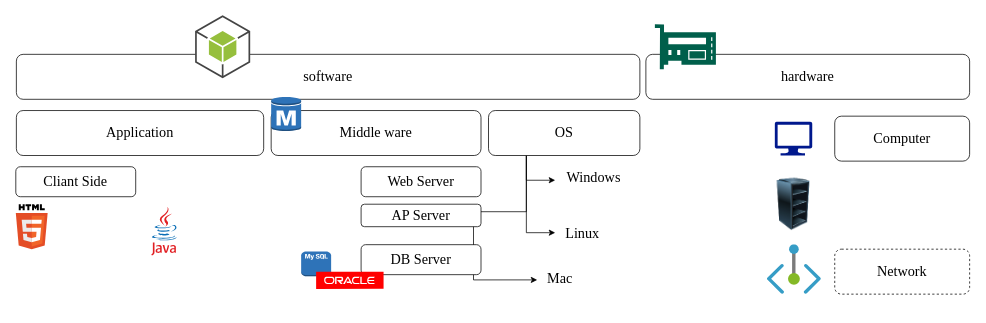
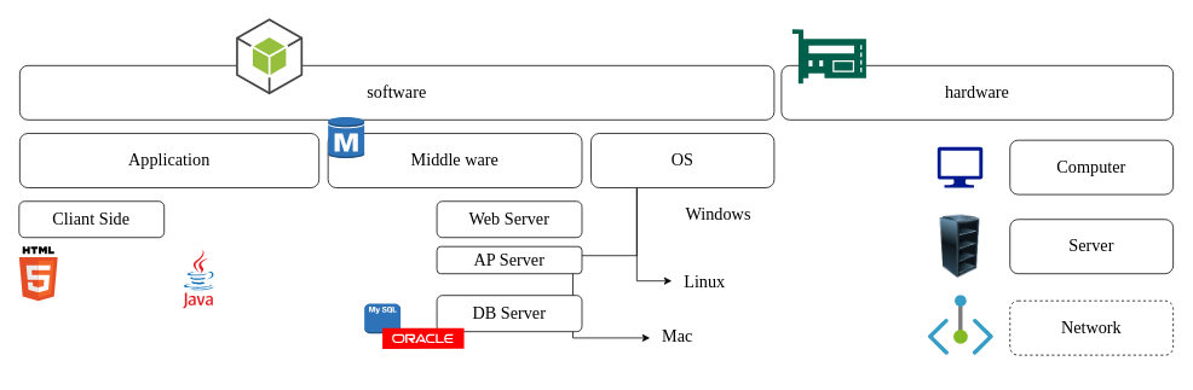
  <mxCell id="0" />
  <mxCell id="1" parent="0" />
  <mxCell id="2" value="hardware" style="rounded=1;whiteSpace=wrap;html=1;fontSize=19;fontFamily=Montserrat;fontSource=https%3A%2F%2Ffonts.googleapis.com%2Fcss%3Ffamily%3DMontserrat;" parent="1" vertex="1"><mxGeometry x="861" y="72" width="432" height="60" as="geometry" /></mxCell>
  <mxCell id="3" value="" style="sketch=0;pointerEvents=1;shadow=0;dashed=0;html=1;strokeColor=none;fillColor=#005F4B;labelPosition=center;verticalLabelPosition=bottom;verticalAlign=top;align=center;outlineConnect=0;shape=mxgraph.veeam2.hardware_controller;" parent="1" vertex="1"><mxGeometry x="873" y="32" width="81.43" height="60" as="geometry" /></mxCell>
  <mxCell id="4" value="software" style="rounded=1;whiteSpace=wrap;html=1;fontSize=19;fontFamily=Montserrat;fontSource=https%3A%2F%2Ffonts.googleapis.com%2Fcss%3Ffamily%3DMontserrat;" parent="1" vertex="1"><mxGeometry x="21" y="72" width="832" height="60" as="geometry" /></mxCell>
  <mxCell id="5" value="" style="outlineConnect=0;dashed=0;verticalLabelPosition=bottom;verticalAlign=top;align=center;html=1;shape=mxgraph.aws3.android;fillColor=#96BF3D;gradientColor=none;fontFamily=Montserrat;fontSource=https%3A%2F%2Ffonts.googleapis.com%2Fcss%3Ffamily%3DMontserrat;fontSize=19;" parent="1" vertex="1"><mxGeometry x="259.5" y="20" width="73.5" height="84" as="geometry" /></mxCell>
  <mxCell id="6" value="Computer" style="rounded=1;whiteSpace=wrap;html=1;fontFamily=Montserrat;fontSource=https%3A%2F%2Ffonts.googleapis.com%2Fcss%3Ffamily%3DMontserrat;fontSize=19;" parent="1" vertex="1"><mxGeometry x="1113" y="154.5" width="180" height="60" as="geometry" /></mxCell>
+ <mxCell id="7" value="Server" style="rounded=1;whiteSpace=wrap;html=1;fontFamily=Montserrat;fontSource=https%3A%2F%2Ffonts.googleapis.com%2Fcss%3Ffamily%3DMontserrat;fontSize=19;" parent="1" vertex="1"><mxGeometry x="1113" y="242" width="180" height="60" as="geometry" /></mxCell>
  <mxCell id="8" value="Network" style="rounded=1;whiteSpace=wrap;html=1;fontFamily=Montserrat;fontSource=https%3A%2F%2Ffonts.googleapis.com%2Fcss%3Ffamily%3DMontserrat;fontSize=19;dashed=1;" parent="1" vertex="1"><mxGeometry x="1113" y="332" width="180" height="60" as="geometry" /></mxCell>
- <mxCell id="9" style="edgeStyle=orthogonalEdgeStyle;rounded=0;orthogonalLoop=1;jettySize=auto;html=1;exitX=0.25;exitY=1;exitDx=0;exitDy=0;entryX=-0.01;entryY=0.6;entryDx=0;entryDy=0;entryPerimeter=0;fontFamily=Montserrat;fontSource=https%3A%2F%2Ffonts.googleapis.com%2Fcss%3Ffamily%3DMontserrat;fontSize=19;" parent="1" source="12" target="16" edge="1"><mxGeometry relative="1" as="geometry" /></mxCell>
  <mxCell id="10" style="edgeStyle=orthogonalEdgeStyle;rounded=0;orthogonalLoop=1;jettySize=auto;html=1;exitX=0.25;exitY=1;exitDx=0;exitDy=0;entryX=0;entryY=0.533;entryDx=0;entryDy=0;entryPerimeter=0;fontFamily=Montserrat;fontSource=https%3A%2F%2Ffonts.googleapis.com%2Fcss%3Ffamily%3DMontserrat;fontSize=19;" parent="1" source="12" target="17" edge="1"><mxGeometry relative="1" as="geometry" /></mxCell>
  <mxCell id="11" style="edgeStyle=orthogonalEdgeStyle;rounded=0;orthogonalLoop=1;jettySize=auto;html=1;exitX=0.25;exitY=1;exitDx=0;exitDy=0;entryX=-0.014;entryY=0.467;entryDx=0;entryDy=0;entryPerimeter=0;fontFamily=Montserrat;fontSource=https%3A%2F%2Ffonts.googleapis.com%2Fcss%3Ffamily%3DMontserrat;fontSize=19;" parent="1" source="12" target="18" edge="1"><mxGeometry relative="1" as="geometry" /></mxCell>
  <mxCell id="12" value="OS" style="rounded=1;whiteSpace=wrap;html=1;fontFamily=Montserrat;fontSource=https%3A%2F%2Ffonts.googleapis.com%2Fcss%3Ffamily%3DMontserrat;fontSize=19;" parent="1" vertex="1"><mxGeometry x="651" y="147" width="202" height="60" as="geometry" /></mxCell>
  <mxCell id="13" value="" style="sketch=0;aspect=fixed;pointerEvents=1;shadow=0;dashed=0;html=1;strokeColor=none;labelPosition=center;verticalLabelPosition=bottom;verticalAlign=top;align=center;fillColor=#00188D;shape=mxgraph.azure.computer;fontFamily=Montserrat;fontSource=https%3A%2F%2Ffonts.googleapis.com%2Fcss%3Ffamily%3DMontserrat;fontSize=19;" parent="1" vertex="1"><mxGeometry x="1033" y="162" width="50" height="45" as="geometry" /></mxCell>
  <mxCell id="14" value="" style="image;html=1;image=img/lib/clip_art/computers/Server_Rack_Empty_128x128.png;fontFamily=Montserrat;fontSource=https%3A%2F%2Ffonts.googleapis.com%2Fcss%3Ffamily%3DMontserrat;fontSize=19;" parent="1" vertex="1"><mxGeometry x="1023" y="237" width="70" height="70" as="geometry" /></mxCell>
  <mxCell id="15" value="" style="aspect=fixed;html=1;points=[];align=center;image;fontSize=12;image=img/lib/azure2/networking/Private_Endpoint.svg;fontFamily=Montserrat;fontSource=https%3A%2F%2Ffonts.googleapis.com%2Fcss%3Ffamily%3DMontserrat;" parent="1" vertex="1"><mxGeometry x="1023" y="326" width="72" height="66" as="geometry" /></mxCell>
  <mxCell id="16" value="Windows" style="text;html=1;align=center;verticalAlign=middle;resizable=0;points=[];autosize=1;strokeColor=none;fillColor=none;fontSize=19;fontFamily=Montserrat;" parent="1" vertex="1"><mxGeometry x="741" y="222" width="100" height="30" as="geometry" /></mxCell>
  <mxCell id="17" value="Mac" style="text;html=1;align=center;verticalAlign=middle;resizable=0;points=[];autosize=1;strokeColor=none;fillColor=none;fontSize=19;fontFamily=Montserrat;" parent="1" vertex="1"><mxGeometry x="716" y="357" width="60" height="30" as="geometry" /></mxCell>
  <mxCell id="18" value="&lt;div&gt;Linux&lt;/div&gt;" style="text;html=1;align=center;verticalAlign=middle;resizable=0;points=[];autosize=1;strokeColor=none;fillColor=none;fontSize=19;fontFamily=Montserrat;" parent="1" vertex="1"><mxGeometry x="741" y="296" width="70" height="30" as="geometry" /></mxCell>
  <mxCell id="19" value="" style="shape=image;html=1;verticalAlign=top;verticalLabelPosition=bottom;labelBackgroundColor=#ffffff;imageAspect=0;aspect=fixed;image=https://cdn4.iconfinder.com/data/icons/business-black-1/64/14-128.png;fontFamily=Montserrat;fontSource=https%3A%2F%2Ffonts.googleapis.com%2Fcss%3Ffamily%3DMontserrat;fontSize=19;" parent="1" vertex="1"><mxGeometry x="641" y="132" width="48" height="48" as="geometry" /></mxCell>
  <mxCell id="20" value="Middle ware" style="rounded=1;whiteSpace=wrap;html=1;fontFamily=Montserrat;fontSource=https%3A%2F%2Ffonts.googleapis.com%2Fcss%3Ffamily%3DMontserrat;fontSize=19;" parent="1" vertex="1"><mxGeometry x="361" y="147" width="280" height="60" as="geometry" /></mxCell>
  <mxCell id="21" value="" style="outlineConnect=0;dashed=0;verticalLabelPosition=bottom;verticalAlign=top;align=center;html=1;shape=mxgraph.aws3.rds_db_instance;fillColor=#2E73B8;gradientColor=none;fontFamily=Montserrat;fontSource=https%3A%2F%2Ffonts.googleapis.com%2Fcss%3Ffamily%3DMontserrat;fontSize=19;" parent="1" vertex="1"><mxGeometry x="361" y="128.25" width="40" height="47" as="geometry" /></mxCell>
  <mxCell id="22" value="Application" style="rounded=1;whiteSpace=wrap;html=1;fontFamily=Montserrat;fontSource=https%3A%2F%2Ffonts.googleapis.com%2Fcss%3Ffamily%3DMontserrat;fontSize=19;" parent="1" vertex="1"><mxGeometry x="21" y="147" width="330" height="60" as="geometry" /></mxCell>
  <mxCell id="23" value="" style="shape=image;html=1;verticalAlign=top;verticalLabelPosition=bottom;labelBackgroundColor=#ffffff;imageAspect=0;aspect=fixed;image=https://cdn3.iconfinder.com/data/icons/essential-pack-2/48/32-Smartphone-128.png;fontFamily=Montserrat;fontSource=https%3A%2F%2Ffonts.googleapis.com%2Fcss%3Ffamily%3DMontserrat;fontSize=19;" parent="1" vertex="1"><mxGeometry x="31" y="136.75" width="38.5" height="38.5" as="geometry" /></mxCell>
  <mxCell id="24" value="Web Server" style="rounded=1;whiteSpace=wrap;html=1;fontFamily=Montserrat;fontSource=https%3A%2F%2Ffonts.googleapis.com%2Fcss%3Ffamily%3DMontserrat;fontSize=19;" parent="1" vertex="1"><mxGeometry x="481" y="222" width="160" height="40" as="geometry" /></mxCell>
  <mxCell id="25" value="AP Server" style="rounded=1;whiteSpace=wrap;html=1;fontFamily=Montserrat;fontSource=https%3A%2F%2Ffonts.googleapis.com%2Fcss%3Ffamily%3DMontserrat;fontSize=19;" parent="1" vertex="1"><mxGeometry x="481" y="272" width="160" height="30" as="geometry" /></mxCell>
  <mxCell id="26" value="DB Server" style="rounded=1;whiteSpace=wrap;html=1;fontFamily=Montserrat;fontSource=https%3A%2F%2Ffonts.googleapis.com%2Fcss%3Ffamily%3DMontserrat;fontSize=19;" parent="1" vertex="1"><mxGeometry x="481" y="326" width="160" height="40" as="geometry" /></mxCell>
  <mxCell id="27" value="Cliant Side" style="rounded=1;whiteSpace=wrap;html=1;fontFamily=Montserrat;fontSource=https%3A%2F%2Ffonts.googleapis.com%2Fcss%3Ffamily%3DMontserrat;fontSize=19;" parent="1" vertex="1"><mxGeometry x="20.25" y="222" width="160" height="40" as="geometry" /></mxCell>
  <mxCell id="28" value="" style="dashed=0;outlineConnect=0;html=1;align=center;labelPosition=center;verticalLabelPosition=bottom;verticalAlign=top;shape=mxgraph.weblogos.html5;fontFamily=Montserrat;fontSource=https%3A%2F%2Ffonts.googleapis.com%2Fcss%3Ffamily%3DMontserrat;fontSize=19;" vertex="1" parent="1"><mxGeometry x="20.25" y="272" width="42.49" height="60" as="geometry" /></mxCell>
  <mxCell id="29" value="" style="shape=image;html=1;verticalAlign=top;verticalLabelPosition=bottom;labelBackgroundColor=#ffffff;imageAspect=0;aspect=fixed;image=https://cdn0.iconfinder.com/data/icons/long-shadow-web-icons/512/css-128.png;fontFamily=Montserrat;fontSource=https%3A%2F%2Ffonts.googleapis.com%2Fcss%3Ffamily%3DMontserrat;fontSize=19;" vertex="1" parent="1"><mxGeometry x="69.5" y="284" width="48" height="48" as="geometry" /></mxCell>
  <mxCell id="30" value="" style="shape=image;html=1;verticalAlign=top;verticalLabelPosition=bottom;labelBackgroundColor=#ffffff;imageAspect=0;aspect=fixed;image=https://cdn4.iconfinder.com/data/icons/scripting-and-programming-languages/512/js-128.png;fontFamily=Montserrat;fontSource=https%3A%2F%2Ffonts.googleapis.com%2Fcss%3Ffamily%3DMontserrat;fontSize=19;" vertex="1" parent="1"><mxGeometry x="122.25" y="284" width="48.75" height="48.75" as="geometry" /></mxCell>
  <mxCell id="31" value="" style="dashed=0;outlineConnect=0;html=1;align=center;labelPosition=center;verticalLabelPosition=bottom;verticalAlign=top;shape=mxgraph.weblogos.java;fontFamily=Montserrat;fontSource=https%3A%2F%2Ffonts.googleapis.com%2Fcss%3Ffamily%3DMontserrat;fontSize=19;" vertex="1" parent="1"><mxGeometry x="201" y="275.5" width="34.4" height="65" as="geometry" /></mxCell>
  <mxCell id="32" value="" style="shape=image;html=1;verticalAlign=top;verticalLabelPosition=bottom;labelBackgroundColor=#ffffff;imageAspect=0;aspect=fixed;image=https://cdn0.iconfinder.com/data/icons/long-shadow-web-icons/512/python-128.png;fontFamily=Montserrat;fontSource=https%3A%2F%2Ffonts.googleapis.com%2Fcss%3Ffamily%3DMontserrat;fontSize=19;" vertex="1" parent="1"><mxGeometry x="251" y="287" width="48" height="48" as="geometry" /></mxCell>
  <mxCell id="33" value="" style="shape=image;html=1;verticalAlign=top;verticalLabelPosition=bottom;labelBackgroundColor=#ffffff;imageAspect=0;aspect=fixed;image=https://cdn4.iconfinder.com/data/icons/scripting-and-programming-languages/158/Ruby_on_Rails_2-128.png;fontFamily=Montserrat;fontSource=https%3A%2F%2Ffonts.googleapis.com%2Fcss%3Ffamily%3DMontserrat;fontSize=19;" vertex="1" parent="1"><mxGeometry x="203" y="352" width="56.5" height="56.5" as="geometry" /></mxCell>
  <mxCell id="34" value="" style="shape=image;html=1;verticalAlign=top;verticalLabelPosition=bottom;labelBackgroundColor=#ffffff;imageAspect=0;aspect=fixed;image=https://cdn4.iconfinder.com/data/icons/scripting-and-programming-languages/512/php-128.png;fontFamily=Montserrat;fontSource=https%3A%2F%2Ffonts.googleapis.com%2Fcss%3Ffamily%3DMontserrat;fontSize=19;" vertex="1" parent="1"><mxGeometry x="275" y="346.5" width="62" height="62" as="geometry" /></mxCell>
  <mxCell id="35" value="" style="outlineConnect=0;dashed=0;verticalLabelPosition=bottom;verticalAlign=top;align=center;html=1;shape=mxgraph.aws3.mysql_db_instance_2;fillColor=#2E73B8;gradientColor=none;fontFamily=Montserrat;fontSource=https%3A%2F%2Ffonts.googleapis.com%2Fcss%3Ffamily%3DMontserrat;fontSize=19;" vertex="1" parent="1"><mxGeometry x="401" y="335" width="40" height="33" as="geometry" /></mxCell>
  <mxCell id="36" value="" style="dashed=0;outlineConnect=0;html=1;align=center;labelPosition=center;verticalLabelPosition=bottom;verticalAlign=top;shape=mxgraph.weblogos.oracle;fillColor=#FF0000;strokeColor=none;fontFamily=Montserrat;fontSource=https%3A%2F%2Ffonts.googleapis.com%2Fcss%3Ffamily%3DMontserrat;fontSize=19;" vertex="1" parent="1"><mxGeometry x="421" y="362" width="90" height="23" as="geometry" /></mxCell>
  <mxCell id="37" value="" style="shape=image;verticalLabelPosition=bottom;labelBackgroundColor=default;verticalAlign=top;aspect=fixed;imageAspect=0;image=https://upload.wikimedia.org/wikipedia/commons/thumb/1/10/Apache_HTTP_server_logo_%282019-present%29.svg/1200px-Apache_HTTP_server_logo_%282019-present%29.svg.png;" vertex="1" parent="1"><mxGeometry x="381" y="225" width="89.29" height="34" as="geometry" /></mxCell>
  <mxCell id="38" value="" style="shape=image;verticalLabelPosition=bottom;labelBackgroundColor=default;verticalAlign=top;aspect=fixed;imageAspect=0;image=https://s1.o7planning.com/en/11583/images/12907945.jpeg;" vertex="1" parent="1"><mxGeometry x="395.64" y="266" width="60" height="60" as="geometry" /></mxCell>
